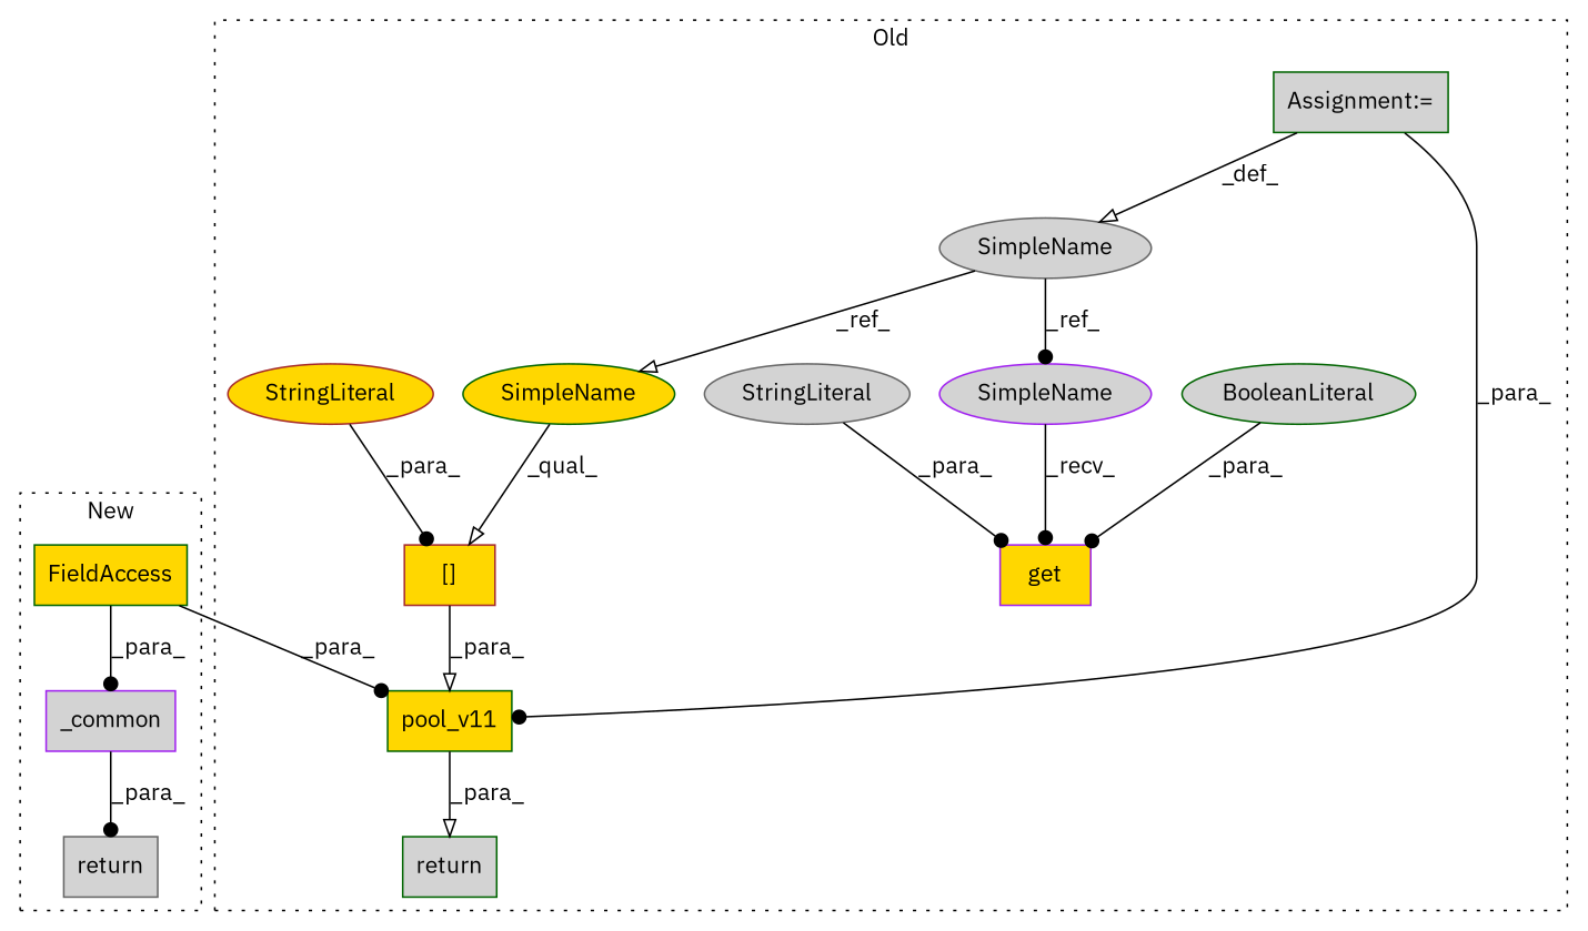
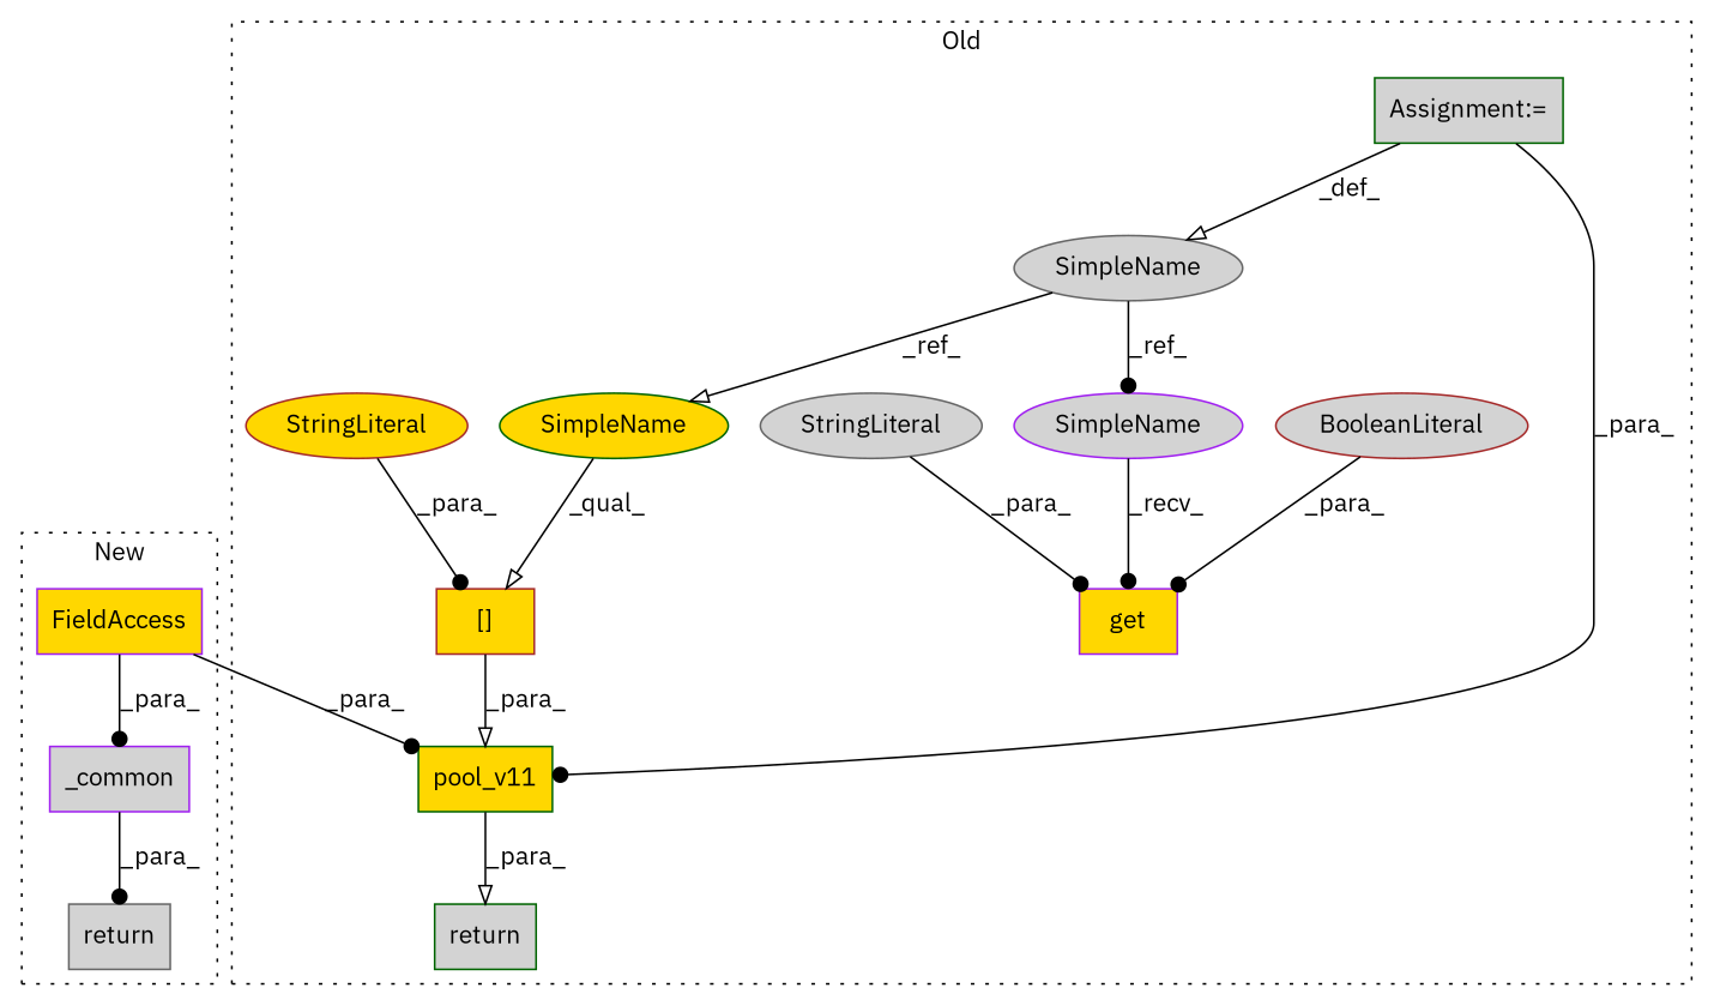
  digraph {
    fontname="IBM Plex Sans"
    node [a=32 color=darkgreen fillcolor=lightgrey fontname="IBM Plex Sans" l=6 s=1340 shape=box style=filled]
    edge [arrowhead=dot fontname="IBM Plex Sans"]
    n1 [color=purple fillcolor=gold l="4,1" label=get s="1521,1538"]
    n2 [a=45 color=gray40 l=8 label=StringLiteral s=1525 shape=ellipse]
    n3 [a=41 l=7 label=return s=1457]
    n4 [a=7 label="Assignment:="]
    n5 [a=2 color=brown fillcolor=gold l="7,1" label="[]" s="1482,1502"]
-   n6 [a=9 l=4 label=BooleanLiteral s=1534 shape=ellipse]
+   n6 [a=9 color=brown l=4 label=BooleanLiteral s=1534 shape=ellipse]
    n7 [a=42 color=gray40 label=SimpleName shape=ellipse]
    n8 [a=45 color=brown fillcolor=gold l=13 label=StringLiteral s=1489 shape=ellipse]
    n9 [fillcolor=gold l="9,1" label=pool_v11 s="1468,1539"]
    n10 [a=42 fillcolor=gold label=SimpleName s=1482 shape=ellipse]
    n11 [a=42 color=purple label=SimpleName s=1514 shape=ellipse]
    n12 [color=purple l="8,1" label=_common s="890,909"]
-   n13 [a=22 fillcolor=gold label=FieldAccess s=903]
+   n13 [a=22 color=purple fillcolor=gold label=FieldAccess s=903]
    n14 [a=41 color=gray40 l=7 label=return s=879]
    subgraph cluster_1 {
      label=Old
      style=dotted
      n1
      n2
      n3
      n4
      n5
      n6
      n7
      n8
      n9
      n10
      n11
    }
    subgraph cluster_2 {
      label=New
      style=dotted
      n12
      n13
      n14
    }
    n2 -> n1 [label=_para_]
    n4 -> n7 [arrowhead=onormal label=_def_]
    n4 -> n9 [label=_para_]
    n5 -> n9 [arrowhead=onormal label=_para_]
    n6 -> n1 [label=_para_]
    n7 -> n10 [arrowhead=onormal label=_ref_]
    n7 -> n11 [label=_ref_]
    n8 -> n5 [label=_para_]
    n9 -> n3 [arrowhead=onormal label=_para_]
    n10 -> n5 [arrowhead=onormal label=_qual_]
    n11 -> n1 [label=_recv_]
    n12 -> n14 [label=_para_]
    n13 -> n9 [label=_para_]
    n13 -> n12 [label=_para_]
  }
